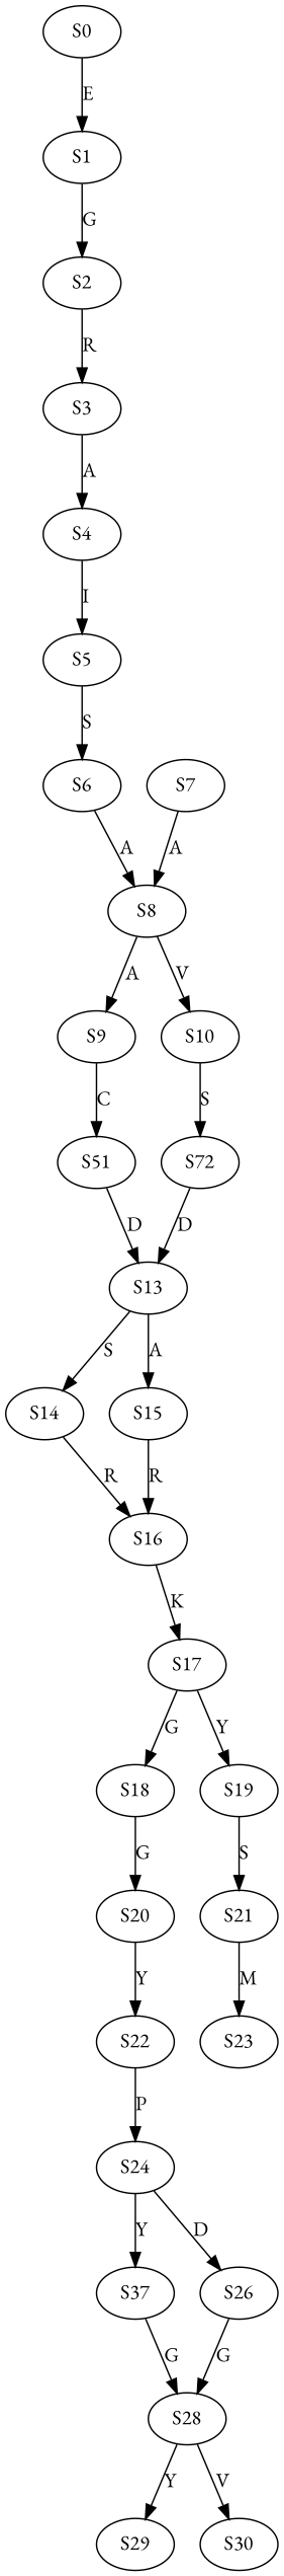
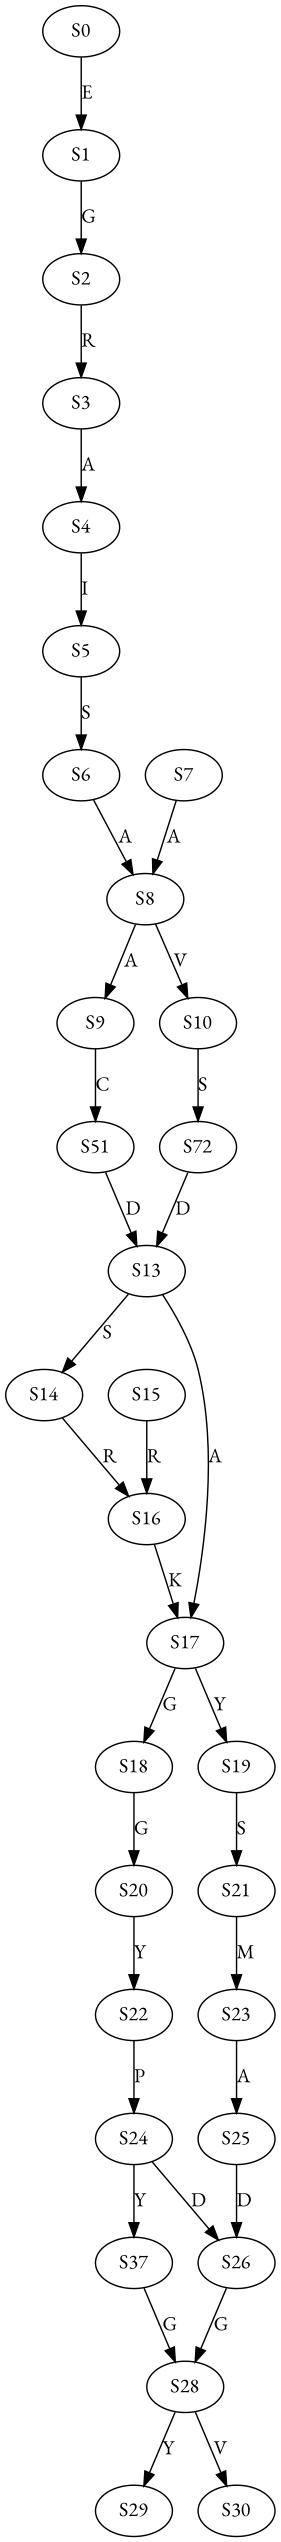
  strict digraph {
    fontname="EB Garamond"
    node [fontname="EB Garamond"]
    edge [fontname="EB Garamond"]
    S0
    S1
    S2
    S3
    S4
    S5
    S6
    S8
    S7
    S9
    S10
    n12 [label=S51]
    n13 [label=S72]
    S13
    S14
    S15
    S16
    S17
    S18
    S19
    S20
    S21
    S22
    S23
    S24
+   S25
    S26
    n28 [label=S37]
    S28
    S29
    S30
    S0 -> S1 [label=E]
    S1 -> S2 [label=G]
    S2 -> S3 [label=R]
    S3 -> S4 [label=A]
    S4 -> S5 [label=I]
    S5 -> S6 [label=S]
    S6 -> S8 [label=A]
    S8 -> S9 [label=A]
    S8 -> S10 [label=V]
    S7 -> S8 [label=A]
    S9 -> n12 [label=C]
    S10 -> n13 [label=S]
    n12 -> S13 [label=D]
    n13 -> S13 [label=D]
    S13 -> S14 [label=S]
-   S13 -> S15 [label=A]
+   S13 -> S17 [label=A]
    S14 -> S16 [label=R]
    S15 -> S16 [label=R]
    S16 -> S17 [label=K]
    S17 -> S18 [label=G]
    S17 -> S19 [label=Y]
    S18 -> S20 [label=G]
    S19 -> S21 [label=S]
    S20 -> S22 [label=Y]
    S21 -> S23 [label=M]
    S22 -> S24 [label=P]
+   S23 -> S25 [label=A]
    S24 -> S26 [label=D]
    S24 -> n28 [label=Y]
+   S25 -> S26 [label=D]
    S26 -> S28 [label=G]
    n28 -> S28 [label=G]
    S28 -> S29 [label=Y]
    S28 -> S30 [label=V]
  }
